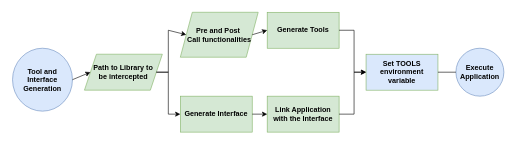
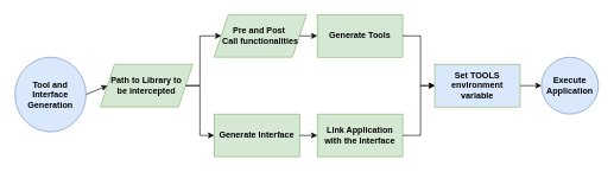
  <mxCell id="0" />
  <mxCell id="1" parent="0" />
  <mxCell id="2" value="Tool and Interface Generation" style="ellipse;whiteSpace=wrap;html=1;fillColor=#dae8fc;strokeColor=#6c8ebf;fontStyle=1" vertex="1" parent="1"><mxGeometry x="20" y="80" width="100" height="105" as="geometry" /></mxCell>
  <mxCell id="3" value="Path to Library to&lt;div&gt;be intercepted&lt;/div&gt;" style="shape=parallelogram;perimeter=parallelogramPerimeter;whiteSpace=wrap;html=1;fixedSize=1;fillColor=#d5e8d4;strokeColor=#82b366;fontStyle=1" vertex="1" parent="1"><mxGeometry x="140" y="90" width="130" height="60" as="geometry" /></mxCell>
  <mxCell id="4" value="" style="endArrow=classic;html=1;rounded=0;exitX=1;exitY=0.5;exitDx=0;exitDy=0;entryX=0;entryY=0.5;entryDx=0;entryDy=0;fontStyle=1" edge="1" parent="1" source="3" target="7"><mxGeometry width="50" height="50" relative="1" as="geometry"><mxPoint x="480" y="300" as="sourcePoint" /><mxPoint x="320" y="30" as="targetPoint" /><Array as="points"><mxPoint x="280" y="120" /><mxPoint x="280" y="50" /></Array></mxGeometry></mxCell>
  <mxCell id="5" value="" style="endArrow=classic;html=1;rounded=0;exitX=1;exitY=0.5;exitDx=0;exitDy=0;entryX=0;entryY=0.5;entryDx=0;entryDy=0;fontStyle=1" edge="1" parent="1" source="2" target="3"><mxGeometry width="50" height="50" relative="1" as="geometry"><mxPoint x="250" y="130" as="sourcePoint" /><mxPoint x="330" y="40" as="targetPoint" /></mxGeometry></mxCell>
  <mxCell id="6" value="Generate Interface" style="rounded=0;whiteSpace=wrap;html=1;fillColor=#d5e8d4;strokeColor=#82b366;fontStyle=1" vertex="1" parent="1"><mxGeometry x="300" y="160" width="120" height="60" as="geometry" /></mxCell>
- <mxCell id="7" value="Pre and Post&amp;nbsp;&lt;div&gt;Call functionalities&lt;/div&gt;" style="shape=parallelogram;perimeter=parallelogramPerimeter;whiteSpace=wrap;html=1;fixedSize=1;fillColor=#d5e8d4;strokeColor=#82b366;fontStyle=1" vertex="1" parent="1"><mxGeometry x="300" y="20" width="130" height="75" as="geometry" /></mxCell>
+ <mxCell id="7" value="Pre and Post&amp;nbsp;&lt;div&gt;Call functionalities&lt;/div&gt;" style="shape=parallelogram;perimeter=parallelogramPerimeter;whiteSpace=wrap;html=1;fixedSize=1;fillColor=#d5e8d4;strokeColor=#82b366;fontStyle=1" vertex="1" parent="1"><mxGeometry x="300" y="20" width="130" height="60" as="geometry" /></mxCell>
  <mxCell id="8" value="" style="endArrow=classic;html=1;rounded=0;exitX=1;exitY=0.5;exitDx=0;exitDy=0;entryX=0;entryY=0.5;entryDx=0;entryDy=0;fontStyle=1" edge="1" parent="1" source="3" target="6"><mxGeometry width="50" height="50" relative="1" as="geometry"><mxPoint x="250" y="130" as="sourcePoint" /><mxPoint x="330" y="40" as="targetPoint" /><Array as="points"><mxPoint x="280" y="120" /><mxPoint x="280" y="190" /></Array></mxGeometry></mxCell>
  <mxCell id="9" value="Link Application&lt;div&gt;with the Interface&lt;/div&gt;" style="rounded=0;whiteSpace=wrap;html=1;fillColor=#d5e8d4;strokeColor=#82b366;fontStyle=1" vertex="1" parent="1"><mxGeometry x="445" y="160" width="120" height="60" as="geometry" /></mxCell>
  <mxCell id="10" value="Generate Tools" style="rounded=0;whiteSpace=wrap;html=1;fillColor=#d5e8d4;strokeColor=#82b366;fontStyle=1" vertex="1" parent="1"><mxGeometry x="445" y="20" width="120" height="60" as="geometry" /></mxCell>
  <mxCell id="11" value="Set TOOLS environment variable" style="rounded=0;whiteSpace=wrap;html=1;fillColor=#dae8fc;strokeColor=#82b366;fontStyle=1;" vertex="1" parent="1"><mxGeometry x="610" y="90" width="120" height="60" as="geometry" /></mxCell>
  <mxCell id="12" value="Execute Application" style="ellipse;whiteSpace=wrap;html=1;fillColor=#dae8fc;strokeColor=#6c8ebf;fontStyle=1" vertex="1" parent="1"><mxGeometry x="760" y="80" width="80" height="80" as="geometry" /></mxCell>
- <mxCell id="13" value="" style="endArrow=none;html=1;rounded=0;exitX=1;exitY=0.5;exitDx=0;exitDy=0;entryX=0;entryY=0.5;entryDx=0;entryDy=0;fontStyle=1;" edge="1" parent="1" source="11" target="12"><mxGeometry width="50" height="50" relative="1" as="geometry"><mxPoint x="110" y="130" as="sourcePoint" /><mxPoint x="150" y="130" as="targetPoint" /></mxGeometry></mxCell>
+ <mxCell id="13" value="" style="endArrow=classic;html=1;rounded=0;exitX=1;exitY=0.5;exitDx=0;exitDy=0;entryX=0;entryY=0.5;entryDx=0;entryDy=0;fontStyle=1" edge="1" parent="1" source="11" target="12"><mxGeometry width="50" height="50" relative="1" as="geometry"><mxPoint x="110" y="130" as="sourcePoint" /><mxPoint x="150" y="130" as="targetPoint" /></mxGeometry></mxCell>
  <mxCell id="14" value="" style="endArrow=classic;html=1;rounded=0;exitX=1;exitY=0.5;exitDx=0;exitDy=0;entryX=0;entryY=0.5;entryDx=0;entryDy=0;fontStyle=1" edge="1" parent="1" source="7" target="10"><mxGeometry width="50" height="50" relative="1" as="geometry"><mxPoint x="120" y="140" as="sourcePoint" /><mxPoint x="160" y="140" as="targetPoint" /></mxGeometry></mxCell>
  <mxCell id="15" value="" style="endArrow=classic;html=1;rounded=0;exitX=1;exitY=0.5;exitDx=0;exitDy=0;entryX=0;entryY=0.5;entryDx=0;entryDy=0;fontStyle=1" edge="1" parent="1" source="6" target="9"><mxGeometry width="50" height="50" relative="1" as="geometry"><mxPoint x="130" y="150" as="sourcePoint" /><mxPoint x="170" y="150" as="targetPoint" /></mxGeometry></mxCell>
  <mxCell id="16" value="" style="endArrow=classic;html=1;rounded=0;exitX=1;exitY=0.5;exitDx=0;exitDy=0;entryX=0;entryY=0.5;entryDx=0;entryDy=0;fontStyle=1" edge="1" parent="1" source="9" target="11"><mxGeometry width="50" height="50" relative="1" as="geometry"><mxPoint x="140" y="160" as="sourcePoint" /><mxPoint x="180" y="160" as="targetPoint" /><Array as="points"><mxPoint x="590" y="190" /><mxPoint x="590" y="120" /></Array></mxGeometry></mxCell>
  <mxCell id="17" value="" style="endArrow=classic;html=1;rounded=0;exitX=1;exitY=0.5;exitDx=0;exitDy=0;entryX=0;entryY=0.5;entryDx=0;entryDy=0;fontStyle=1" edge="1" parent="1" source="10" target="11"><mxGeometry width="50" height="50" relative="1" as="geometry"><mxPoint x="150" y="170" as="sourcePoint" /><mxPoint x="190" y="170" as="targetPoint" /><Array as="points"><mxPoint x="590" y="50" /><mxPoint x="590" y="120" /></Array></mxGeometry></mxCell>
